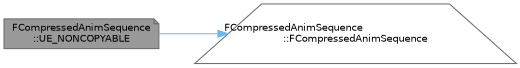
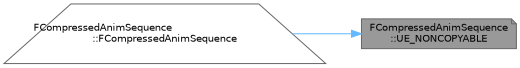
  digraph {
    rankdir=LR
    node [fontname=Helvetica fontsize=10 style=filled]
    n1 [color=gray40 fillcolor=grey60 fontcolor=black height=0.2 label="FCompressedAnimSequence\l::UE_NONCOPYABLE" shape=note width=0.4]
    n2 [color=grey40 fillcolor=white height=0.2 label="FCompressedAnimSequence\l::FCompressedAnimSequence" shape=trapezium width=0.4]
-   n1 -> n2 [color=steelblue1 fontname=Helvetica fontsize=10 labelfontname=Helvetica labelfontsize=10 style=solid]
+   n2 -> n1 [color=steelblue1 fontname=Helvetica fontsize=10 labelfontname=Helvetica labelfontsize=10 style=solid]
  }
